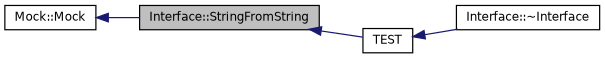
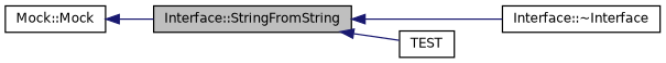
  digraph {
    rankdir=LR
    node [color=black fillcolor=white fontname=Helvetica fontsize=10 shape=record style=filled]
    edge [color=midnightblue dir=back fontname=Helvetica fontsize=10 labelfontname=Helvetica labelfontsize=10 style=solid]
    n1 [fillcolor=grey75 fontcolor=black height=0.2 label="Interface::StringFromString" width=0.4]
    n2 [height=0.2 label="Interface::~Interface" width=0.4]
    n3 [height=0.2 label=TEST width=0.4]
    n4 [height=0.2 label="Mock::Mock" width=0.4]
-   n3 -> n2
+   n1 -> n2
    n1 -> n3
    n4 -> n1
  }
